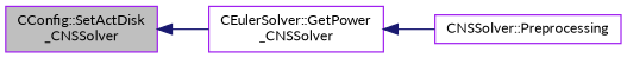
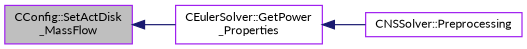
  digraph {
    fontname=Lato
    rankdir=LR
    node [color=purple fillcolor=white fontname=Lato fontsize=10 shape=record style=filled]
    edge [color=midnightblue dir=back fontname=Lato fontsize=10 labelfontname=Helvetica labelfontsize=10 style=solid]
-   n1 [fillcolor=grey75 fontcolor=black height=0.2 label="CConfig::SetActDisk\l_CNSSolver" width=0.4]
-   n2 [height=0.2 label="CEulerSolver::GetPower\l_CNSSolver" width=0.4]
+   n1 [fillcolor=grey75 fontcolor=black height=0.2 label="CConfig::SetActDisk\l_MassFlow" width=0.4]
+   n2 [height=0.2 label="CEulerSolver::GetPower\l_Properties" width=0.4]
    n3 [height=0.2 label="CNSSolver::Preprocessing" width=0.4]
    n1 -> n2
    n2 -> n3
  }
